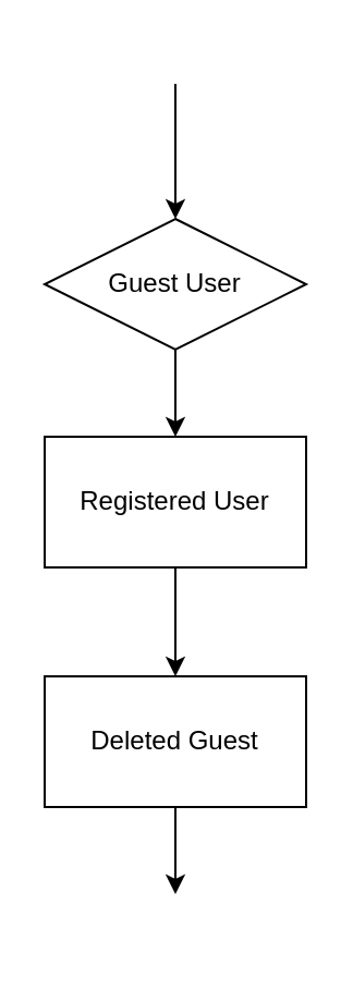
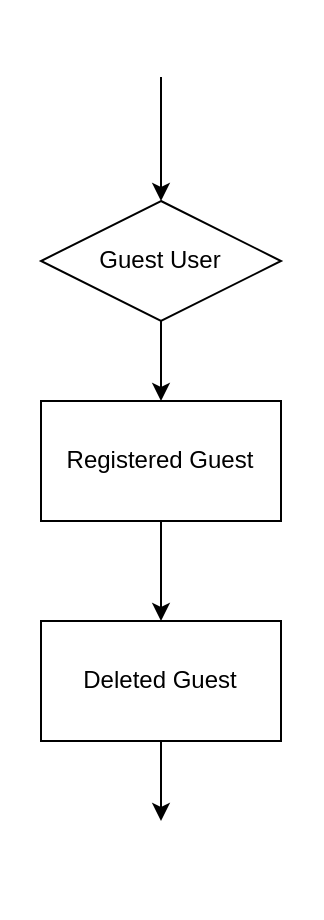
  <mxCell id="0" />
  <mxCell id="1" parent="0" />
  <mxCell id="2" value="Guest User" style="rhombus;whiteSpace=wrap;html=1;" parent="1" vertex="1"><mxGeometry x="20" y="100" width="120" height="60" as="geometry" /></mxCell>
  <mxCell id="3" value="" style="shape=image;html=1;verticalAlign=top;verticalLabelPosition=bottom;labelBackgroundColor=#ffffff;imageAspect=0;aspect=fixed;image=https://cdn4.iconfinder.com/data/icons/essential-app-2/16/record-round-circle-dot-128.png" parent="1" vertex="1"><mxGeometry x="71" y="20" width="18" height="18" as="geometry" /></mxCell>
  <mxCell id="4" value="" style="endArrow=classic;html=1;rounded=0;exitX=0.5;exitY=1;exitDx=0;exitDy=0;entryX=0.5;entryY=0;entryDx=0;entryDy=0;" parent="1" source="3" target="2" edge="1"><mxGeometry width="50" height="50" relative="1" as="geometry"><mxPoint x="81" y="130" as="sourcePoint" /><mxPoint x="131" y="80" as="targetPoint" /></mxGeometry></mxCell>
  <mxCell id="5" value="" style="edgeStyle=orthogonalEdgeStyle;rounded=0;orthogonalLoop=1;jettySize=auto;html=1;" edge="1" parent="1" source="6" target="10"><mxGeometry relative="1" as="geometry" /></mxCell>
- <mxCell id="6" value="Registered User" style="rounded=0;whiteSpace=wrap;html=1;" parent="1" vertex="1"><mxGeometry x="20" y="200" width="120" height="60" as="geometry" /></mxCell>
+ <mxCell id="6" value="Registered Guest" style="rounded=0;whiteSpace=wrap;html=1;" parent="1" vertex="1"><mxGeometry x="20" y="200" width="120" height="60" as="geometry" /></mxCell>
  <mxCell id="7" value="" style="endArrow=classic;html=1;rounded=0;exitX=0.5;exitY=1;exitDx=0;exitDy=0;entryX=0.5;entryY=0;entryDx=0;entryDy=0;" parent="1" source="2" target="6" edge="1"><mxGeometry width="50" height="50" relative="1" as="geometry"><mxPoint x="81" y="330" as="sourcePoint" /><mxPoint x="131" y="280" as="targetPoint" /></mxGeometry></mxCell>
  <mxCell id="8" value="" style="shape=image;html=1;verticalAlign=top;verticalLabelPosition=bottom;labelBackgroundColor=#ffffff;imageAspect=0;aspect=fixed;image=https://cdn2.iconfinder.com/data/icons/font-awesome/1792/dot-circle-o-128.png" parent="1" vertex="1"><mxGeometry x="66" y="410" width="28" height="28" as="geometry" /></mxCell>
  <mxCell id="9" value="" style="edgeStyle=orthogonalEdgeStyle;rounded=0;orthogonalLoop=1;jettySize=auto;html=1;" edge="1" parent="1" source="10" target="8"><mxGeometry relative="1" as="geometry" /></mxCell>
  <mxCell id="10" value="Deleted Guest" style="rounded=0;whiteSpace=wrap;html=1;fillColor=#FFFFFF;" vertex="1" parent="1"><mxGeometry x="20" y="310" width="120" height="60" as="geometry" /></mxCell>
